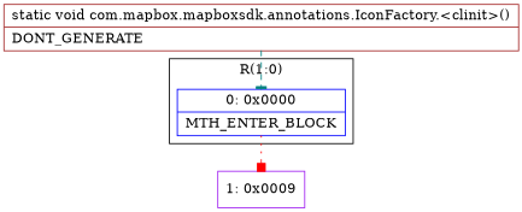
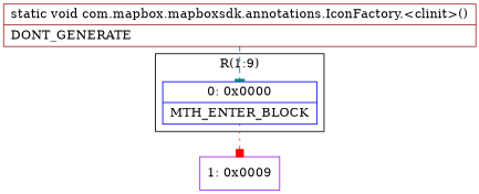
  digraph {
    fontname="DejaVu Serif"
    node [shape=record fontname="DejaVu Serif"]
    edge [fontname="DejaVu Serif"]
    n1 [color=blue label="{0\:\ 0x0000|MTH_ENTER_BLOCK\l}"]
    n2 [color=purple label="{1\:\ 0x0009}"]
    n3 [label="{static void com.mapbox.mapboxsdk.annotations.IconFactory.\<clinit\>()  | DONT_GENERATE\l}" color=brown]
    subgraph cluster_1 {
-     label="R(1:0)"
+     label="R(1:9)"
      n1
    }
    n1 -> n2 [color=red style=dotted arrowhead=box]
    n3 -> n1 [color=teal style=dashed arrowhead=tee]
  }
